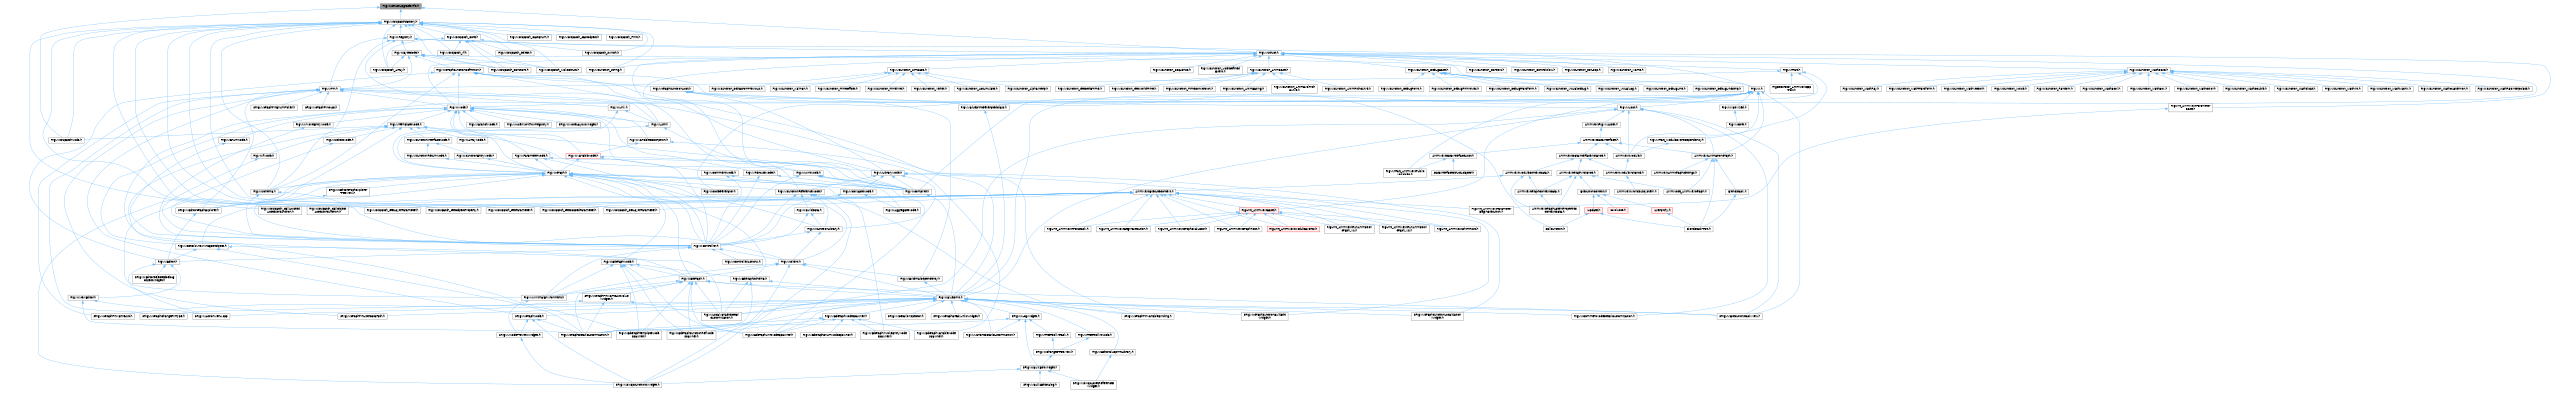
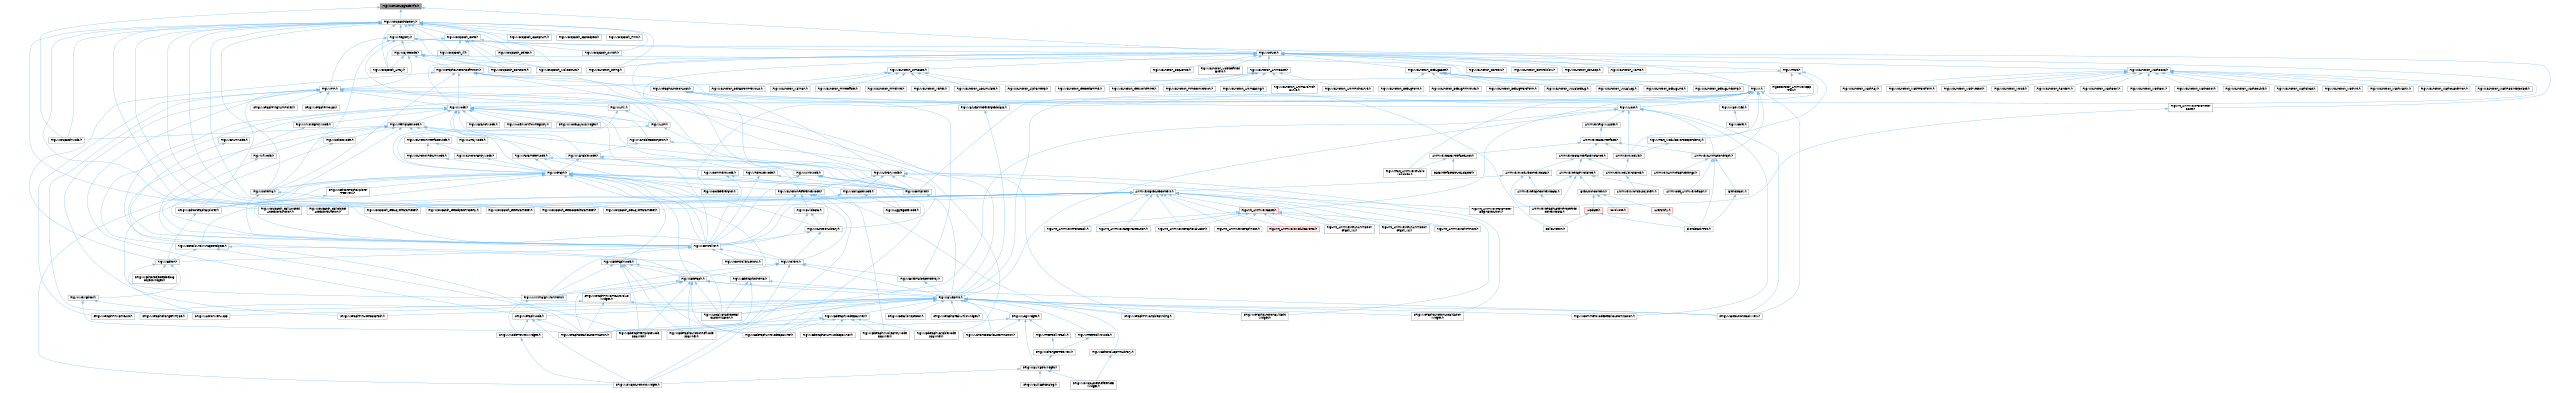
  digraph {
    node [color=grey40 fillcolor=white fontname=Helvetica fontsize=10 shape=box style=filled]
    edge [color=steelblue1 dir=back fontname=Helvetica fontsize=10 labelfontname=Helvetica labelfontsize=10 style=solid]
    n1 [color=gray40 fillcolor=grey60 fontcolor=black height=0.2 label="RigVMStructUpgradeInfo.h" width=0.4]
    n2 [height=0.2 label="RigVMDispatchFactory.h" width=0.4]
    n3 [height=0.2 label="RigVMDispatchNode.h" width=0.4]
    n4 [height=0.2 label="RigVMStruct.h" width=0.4]
    n5 [height=0.2 label="RigVMDispatch_Array.h" width=0.4]
    n6 [height=0.2 label="RigVMDispatch_CallHoisted\lAccessorFunction.h" width=0.4]
    n7 [height=0.2 label="RigVMDispatch_CallObject\lAccessorFunction.h" width=0.4]
    n8 [height=0.2 label="RigVMDispatch_CastEnum.h" width=0.4]
    n9 [height=0.2 label="RigVMDispatch_CastObject.h" width=0.4]
    n10 [height=0.2 label="RigVMDispatch_Constant.h" width=0.4]
    n11 [height=0.2 label="RigVMDispatch_Core.h" width=0.4]
    n12 [height=0.2 label="RigVMDispatch_If.h" width=0.4]
    n13 [height=0.2 label="RigVMDispatch_MakeStruct.h" width=0.4]
    n14 [height=0.2 label="RigVMDispatch_Select.h" width=0.4]
    n15 [height=0.2 label="RigVMDispatch_Switch.h" width=0.4]
    n16 [height=0.2 label="RigVMDispatch_GetLayerParameter.h" width=0.4]
    n17 [height=0.2 label="RigVMDispatch_GetObjectProperty.h" width=0.4]
    n18 [height=0.2 label="RigVMDispatch_GetParameter.h" width=0.4]
    n19 [height=0.2 label="RigVMDispatch_GetScopedParameter.h" width=0.4]
    n20 [height=0.2 label="RigVMDispatch_Print.h" width=0.4]
    n21 [height=0.2 label="RigVMDispatch_SetLayerParameter.h" width=0.4]
    n22 [height=0.2 label="RigVMFunction_String.h" width=0.4]
    n23 [height=0.2 label="RigVMRegistry.h" width=0.4]
    n24 [height=0.2 label="RigVMSchema.h" width=0.4]
    n25 [height=0.2 label="RigVMCompiler.h" width=0.4]
    n26 [height=0.2 label="RigVMNode.h" width=0.4]
    n27 [color=red fillcolor="#FFF0F0" height=0.2 label="RigUnit_AnimNextBase.h" width=0.4]
    n28 [height=0.2 label="RigVMUnitNode.h" width=0.4]
    n29 [height=0.2 label="RigUnit_AnimNextParameter\lBase.h" width=0.4]
    n30 [height=0.2 label="RigVMFunction_AnimBase.h" width=0.4]
    n31 [height=0.2 label="RigVMFunction_Context.h" width=0.4]
    n32 [height=0.2 label="RigVMFunction_ControlFlow.h" width=0.4]
    n33 [height=0.2 label="RigVMFunction_DebugBase.h" width=0.4]
    n34 [height=0.2 label="RigVMFunction_ForLoop.h" width=0.4]
    n35 [height=0.2 label="RigVMFunction_MathBase.h" width=0.4]
    n36 [height=0.2 label="RigVMFunction_Name.h" width=0.4]
    n37 [height=0.2 label="RigVMFunction_Sequence.h" width=0.4]
    n38 [height=0.2 label="RigVMFunction_SimBase.h" width=0.4]
    n39 [height=0.2 label="RigVMFunction_UserDefined\lEvent.h" width=0.4]
    n40 [height=0.2 label="RigVMTrait.h" width=0.4]
    n41 [height=0.2 label="RigVM.h" width=0.4]
    n42 [height=0.2 label="RigVMAST.h" width=0.4]
    n43 [height=0.2 label="RigVMByteCode.h" width=0.4]
    n44 [height=0.2 label="RigVMPin.h" width=0.4]
    n45 [height=0.2 label="RigVMClient.h" width=0.4]
    n46 [height=0.2 label="RigVMController.h" width=0.4]
    n47 [height=0.2 label="AnimNextAnimationGraph.h" width=0.4]
    n48 [height=0.2 label="AnimNextModule.h" width=0.4]
    n49 [height=0.2 label="RigVMBlueprint.h" width=0.4]
    n50 [height=0.2 label="SRigVMExecutionStackView.h" width=0.4]
    n51 [height=0.2 label="RigVMBlueprintGeneratedClass.h" width=0.4]
    n52 [height=0.2 label="RigVMCodeGenerator.h" width=0.4]
    n53 [height=0.2 label="RigVMEdGraph.h" width=0.4]
    n54 [height=0.2 label="RigVMHost.h" width=0.4]
    n55 [height=0.2 label="RigVMNativized.h" width=0.4]
    n56 [height=0.2 label="RigVMGraph.h" width=0.4]
    n57 [height=0.2 label="RigVMGraphFunctionDefinition.h" width=0.4]
    n58 [height=0.2 label="SRigVMGraphChangePinType.h" width=0.4]
    n59 [height=0.2 label="SRigVMGraphNode.h" width=0.4]
    n60 [height=0.2 label="SRigVMGraphPinUserDataPath.h" width=0.4]
    n61 [height=0.2 label="SRigVMGraphPinVariableBinding.h" width=0.4]
    n62 [height=0.2 label="SRigVMGraphPinNameList.h" width=0.4]
    n63 [height=0.2 label="SRigVMEditorGraphExplorer.h" width=0.4]
    n64 [height=0.2 label="RigVMLink.h" width=0.4]
    n65 [height=0.2 label="SRigVMGraphPinEnumPicker.h" width=0.4]
    n66 [height=0.2 label="SRigVMGraphPinQuat.h" width=0.4]
    n67 [height=0.2 label="AnimNextAnimGraphSettings.h" width=0.4]
    n68 [height=0.2 label="AnimNode_AnimNextGraph.h" width=0.4]
    n69 [height=0.2 label="BlendStackTrait.h" width=0.4]
    n70 [height=0.2 label="IBlendStack.h" width=0.4]
    n71 [height=0.2 label="AnimNextModuleInstance.h" width=0.4]
    n72 [height=0.2 label="RigVMCommentNodeDetailCustomization.h" width=0.4]
    n73 [height=0.2 label="RigVMEdGraphFunctionRefNode\lSpawner.h" width=0.4]
    n74 [height=0.2 label="RigVMEdGraphNodeSpawner.h" width=0.4]
    n75 [height=0.2 label="RigVMEdGraphUnitNodeSpawner.h" width=0.4]
    n76 [height=0.2 label="RigVMEditorBlueprintLibrary.h" width=0.4]
    n77 [height=0.2 label="RigVMGraphDetailCustomization.h" width=0.4]
    n78 [height=0.2 label="RigVMLocalVariableDetail\lCustomization.h" width=0.4]
    n79 [height=0.2 label="RigVMTreeToolkitNode.h" width=0.4]
    n80 [height=0.2 label="RigVMVariantDetailCustomization.h" width=0.4]
    n81 [height=0.2 label="SRigVMActionMenu.cpp" width=0.4]
    n82 [height=0.2 label="SRigVMDetailsInspector.h" width=0.4]
    n83 [height=0.2 label="SRigVMGraphBreakLinksWidget.h" width=0.4]
    n84 [height=0.2 label="SRigVMGraphFunctionBulkEdit\lWidget.h" width=0.4]
    n85 [height=0.2 label="SRigVMGraphFunctionLocalization\lWidget.h" width=0.4]
    n86 [height=0.2 label="SRigVMLogWidget.h" width=0.4]
    n87 [height=0.2 label="RigVMEdGraphTemplateNode\lSpawner.h" width=0.4]
    n88 [height=0.2 label="RigVMMinimalEnvironment.h" width=0.4]
    n89 [height=0.2 label="SRigVMGraphPinNameListValue\lWidget.h" width=0.4]
    n90 [height=0.2 label="AnimNextRigVMAsset.h" width=0.4]
    n91 [height=0.2 label="RigVMCore.h" width=0.4]
    n92 [height=0.2 label="RigVMDetailsViewWrapperObject.h" width=0.4]
    n93 [height=0.2 label="RigVMBranchNode.h" width=0.4]
    n94 [height=0.2 label="RigVMCommentNode.h" width=0.4]
    n95 [height=0.2 label="RigVMEnumNode.h" width=0.4]
    n96 [height=0.2 label="RigVMInvokeEntryNode.h" width=0.4]
    n97 [height=0.2 label="RigVMParameterNode.h" width=0.4]
    n98 [height=0.2 label="RigVMRerouteNode.h" width=0.4]
    n99 [height=0.2 label="RigVMTemplateNode.h" width=0.4]
    n100 [height=0.2 label="RigVMUserWorkflowRegistry.h" width=0.4]
    n101 [height=0.2 label="RigVMVariableDescription.h" width=0.4]
-   n102 [color=red height=0.2 label="RigVMVariableNode.h" width=0.4]
+   n102 [height=0.2 label="RigVMVariableNode.h" width=0.4]
    n103 [height=0.2 label="SRigVMNodeLayoutWidget.h" width=0.4]
    n104 [height=0.2 label="AnimNextWorldSubsystem.h" width=0.4]
    n105 [height=0.2 label="RigVMEdGraphEnumNodeSpawner.h" width=0.4]
    n106 [height=0.2 label="RigVMEdGraphInvokeEntryNode\lSpawner.h" width=0.4]
    n107 [height=0.2 label="RigVMEdGraphVariableNode\lSpawner.h" width=0.4]
    n108 [height=0.2 label="SRigVMSwapAssetReferences\lWidget.h" width=0.4]
    n109 [height=0.2 label="SRigVMChangesTreeView.h" width=0.4]
    n110 [height=0.2 label="SRigVMSwapFunctionsWidget.h" width=0.4]
    n111 [height=0.2 label="SRigVMNodePreviewWidget.h" width=0.4]
    n112 [height=0.2 label="SRigVMBulkEditWidget.h" width=0.4]
    n113 [height=0.2 label="RigVMTreeToolkitTask.h" width=0.4]
    n114 [height=0.2 label="SRigVMBulkEditDialog.h" width=0.4]
    n115 [height=0.2 label="AnimNextDataInterface.h" width=0.4]
    n116 [height=0.2 label="AnimNextDataInterfaceHost.h" width=0.4]
    n117 [height=0.2 label="AnimNextDataInterfaceInstance.h" width=0.4]
    n118 [height=0.2 label="DataInterfaceStructAdapter.h" width=0.4]
    n119 [height=0.2 label="RigVMTrait_AnimNextPublic\lVariables.h" width=0.4]
    n120 [height=0.2 label="AnimNextGraphInstance.h" width=0.4]
    n121 [height=0.2 label="AnimNextModuleContextData.h" width=0.4]
    n122 [height=0.2 label="AnimNextGraphContextData.h" width=0.4]
    n123 [height=0.2 label="AnimNextGraphLatentProperties\lContextData.h" width=0.4]
    n124 [height=0.2 label="ExecutionContext.h" width=0.4]
    n125 [height=0.2 label="AnimNextExecuteContext.h" width=0.4]
    n126 [color=red fillcolor="#FFF0F0" height=0.2 label="IEvaluate.h" width=0.4]
    n127 [color=red fillcolor="#FFF0F0" height=0.2 label="IHierarchy.h" width=0.4]
    n128 [color=red fillcolor="#FFF0F0" height=0.2 label="IUpdate.h" width=0.4]
    n129 [height=0.2 label="CallFunction.h" width=0.4]
    n130 [height=0.2 label="RigUnit_AnimNextBeginExecution.h" width=0.4]
    n131 [height=0.2 label="RigUnit_AnimNextGraphEvaluator.h" width=0.4]
    n132 [height=0.2 label="RigUnit_AnimNextGraphRoot.h" width=0.4]
    n133 [color=red fillcolor="#FFF0F0" height=0.2 label="RigUnit_AnimNextModuleEvents.h" width=0.4]
    n134 [height=0.2 label="RigUnit_AnimNextRunAnimation\lGraph_v1.h" width=0.4]
    n135 [height=0.2 label="RigUnit_AnimNextRunAnimation\lGraph_v2.h" width=0.4]
    n136 [height=0.2 label="RigUnit_AnimNextShimRoot.h" width=0.4]
    n137 [height=0.2 label="RigUnit_AnimNextTraitStack.h" width=0.4]
    n138 [height=0.2 label="RigUnit_AnimNextParameter\lBeginExecution.h" width=0.4]
    n139 [height=0.2 label="RigVMCollapseNode.h" width=0.4]
    n140 [height=0.2 label="RigVMEdGraphNode.h" width=0.4]
    n141 [height=0.2 label="RigVMEdGraphSchema.h" width=0.4]
    n142 [height=0.2 label="RigVMFunctionLibrary.h" width=0.4]
    n143 [height=0.2 label="RigVMFunctionReferenceNode.h" width=0.4]
    n144 [height=0.2 label="SRigVMEditorGraphExplorer\lTreeView.h" width=0.4]
    n145 [height=0.2 label="RigVMEditor.h" width=0.4]
    n146 [height=0.2 label="RigVMArrayNode.h" width=0.4]
    n147 [height=0.2 label="RigVMFunctionInterfaceNode.h" width=0.4]
    n148 [height=0.2 label="RigVMIfNode.h" width=0.4]
    n149 [height=0.2 label="RigVMLibraryNode.h" width=0.4]
    n150 [height=0.2 label="RigVMSelectNode.h" width=0.4]
    n151 [height=0.2 label="RigVMExternalDependency.h" width=0.4]
    n152 [height=0.2 label="RigVMAggregateNode.h" width=0.4]
    n153 [height=0.2 label="RigVMControllerActions.h" width=0.4]
    n154 [height=0.2 label="RigVMBuildData.h" width=0.4]
    n155 [height=0.2 label="RigVMNewEditor.h" width=0.4]
    n156 [height=0.2 label="SRigVMEditorSelectedDebug\lObjectWidget.h" width=0.4]
    n157 [height=0.2 label="RigVMFunctionEntryNode.h" width=0.4]
    n158 [height=0.2 label="RigVMFunctionReturnNode.h" width=0.4]
    n159 [height=0.2 label="RigVMGraphFunctionHost.h" width=0.4]
    n160 [height=0.2 label="RigVMFunction_AnimEasing.h" width=0.4]
    n161 [height=0.2 label="RigVMFunction_AnimEvalRich\lCurve.h" width=0.4]
    n162 [height=0.2 label="RigVMFunction_AnimRichCurve.h" width=0.4]
    n163 [height=0.2 label="RigVMFunction_GetDeltaTime.h" width=0.4]
    n164 [height=0.2 label="RigVMFunction_GetWorldTime.h" width=0.4]
    n165 [height=0.2 label="RigVMFunction_TimeConversion.h" width=0.4]
    n166 [height=0.2 label="RigVMFunction_DebugLine.h" width=0.4]
    n167 [height=0.2 label="RigVMFunction_DebugLineStrip.h" width=0.4]
    n168 [height=0.2 label="RigVMFunction_DebugPoint.h" width=0.4]
    n169 [height=0.2 label="RigVMFunction_DebugPrimitives.h" width=0.4]
    n170 [height=0.2 label="RigVMFunction_DebugTransform.h" width=0.4]
    n171 [height=0.2 label="RigVMFunction_VisualDebug.h" width=0.4]
    n172 [height=0.2 label="RigVMFunction_VisualLog.h" width=0.4]
    n173 [height=0.2 label="RigVMFunction_MathBool.h" width=0.4]
    n174 [height=0.2 label="RigVMFunction_MathBox.h" width=0.4]
    n175 [height=0.2 label="RigVMFunction_MathColor.h" width=0.4]
    n176 [height=0.2 label="RigVMFunction_MathDouble.h" width=0.4]
    n177 [height=0.2 label="RigVMFunction_MathFloat.h" width=0.4]
    n178 [height=0.2 label="RigVMFunction_MathInt.h" width=0.4]
    n179 [height=0.2 label="RigVMFunction_MathMatrix.h" width=0.4]
    n180 [height=0.2 label="RigVMFunction_MathQuaternion.h" width=0.4]
    n181 [height=0.2 label="RigVMFunction_MathRBFInterpolate.h" width=0.4]
    n182 [height=0.2 label="RigVMFunction_MathRay.h" width=0.4]
    n183 [height=0.2 label="RigVMFunction_MathTransform.h" width=0.4]
    n184 [height=0.2 label="RigVMFunction_MathVector.h" width=0.4]
    n185 [height=0.2 label="RigVMFunction_Noise.h" width=0.4]
    n186 [height=0.2 label="RigVMFunction_Random.h" width=0.4]
    n187 [height=0.2 label="RigVMFunction_Accumulate.h" width=0.4]
    n188 [height=0.2 label="RigVMFunction_AlphaInterp.h" width=0.4]
    n189 [height=0.2 label="RigVMFunction_DeltaFromPrevious.h" width=0.4]
    n190 [height=0.2 label="RigVMFunction_Kalman.h" width=0.4]
    n191 [height=0.2 label="RigVMFunction_TimeOffset.h" width=0.4]
    n192 [height=0.2 label="RigVMFunction_Timeline.h" width=0.4]
    n193 [height=0.2 label="RigVMFunction_Verlet.h" width=0.4]
    n194 [height=0.2 label="RigDecorator_AnimNextCpp\lTrait.h" width=0.4]
    n195 [height=0.2 label="RigVMTrait_ModuleEventDependency.h" width=0.4]
    n1 -> n2
    n1 -> n3
    n1 -> n4
    n2 -> n3
    n2 -> n5
    n2 -> n6
    n2 -> n7
    n2 -> n8
    n2 -> n9
    n2 -> n10
    n2 -> n11
    n2 -> n12
    n2 -> n13
    n2 -> n14
    n2 -> n15
    n2 -> n16
    n2 -> n17
    n2 -> n18
    n2 -> n19
    n2 -> n20
    n2 -> n21
    n2 -> n22
    n2 -> n23
    n2 -> n24
    n4 -> n22
    n4 -> n25
    n4 -> n26
    n4 -> n27
    n4 -> n28
    n4 -> n29
    n4 -> n30
    n4 -> n31
    n4 -> n32
    n4 -> n33
    n4 -> n34
    n4 -> n35
    n4 -> n36
    n4 -> n37
    n4 -> n38
    n4 -> n39
    n4 -> n40
    n11 -> n5
    n11 -> n10
    n11 -> n12
    n11 -> n13
    n11 -> n14
    n11 -> n15
    n23 -> n4
    n23 -> n24
    n23 -> n41
    n23 -> n42
    n23 -> n43
    n23 -> n44
    n24 -> n45
    n24 -> n46
    n25 -> n49
    n26 -> n42
    n26 -> n56
    n26 -> n92
    n26 -> n93
    n26 -> n94
    n26 -> n95
    n26 -> n96
    n26 -> n97
    n26 -> n98
    n26 -> n99
    n26 -> n100
    n26 -> n101
    n26 -> n102
    n26 -> n103
    n27 -> n130
    n27 -> n131
    n27 -> n132
    n27 -> n133
    n27 -> n134
    n27 -> n135
    n27 -> n136
    n27 -> n137
    n28 -> n25
    n28 -> n46
    n28 -> n75
    n28 -> n152
    n29 -> n138
    n30 -> n160
    n30 -> n161
    n30 -> n162
    n30 -> n163
    n30 -> n164
    n30 -> n165
    n33 -> n166
    n33 -> n167
    n33 -> n168
    n33 -> n169
    n33 -> n170
    n33 -> n171
    n33 -> n172
    n35 -> n173
    n35 -> n174
    n35 -> n175
    n35 -> n176
    n35 -> n177
    n35 -> n178
    n35 -> n179
    n35 -> n180
    n35 -> n181
    n35 -> n182
    n35 -> n183
    n35 -> n184
    n35 -> n185
    n35 -> n186
    n38 -> n187
    n38 -> n188
    n38 -> n189
    n38 -> n190
    n38 -> n191
    n38 -> n192
    n38 -> n193
    n40 -> n44
    n40 -> n119
    n40 -> n194
    n40 -> n195
    n41 -> n25
    n41 -> n26
    n41 -> n47
    n41 -> n48
    n41 -> n49
    n41 -> n50
    n41 -> n51
    n41 -> n52
    n41 -> n53
    n41 -> n54
    n41 -> n55
    n42 -> n25
    n42 -> n56
    n43 -> n5
    n43 -> n10
    n43 -> n13
    n43 -> n41
    n43 -> n44
    n43 -> n57
    n44 -> n26
    n44 -> n42
    n44 -> n58
    n44 -> n59
    n44 -> n60
    n44 -> n61
    n44 -> n62
    n44 -> n63
    n44 -> n64
    n44 -> n65
    n44 -> n66
    n45 -> n49
    n45 -> n53
    n45 -> n88
    n45 -> n110
    n45 -> n151
    n46 -> n45
    n46 -> n88
    n46 -> n145
    n46 -> n153
    n47 -> n67
    n47 -> n68
    n47 -> n69
    n47 -> n70
    n48 -> n71
    n49 -> n50
    n49 -> n58
    n49 -> n59
    n49 -> n60
    n49 -> n61
    n49 -> n72
    n49 -> n73
    n49 -> n74
    n49 -> n75
    n49 -> n76
    n49 -> n77
    n49 -> n78
    n49 -> n79
    n49 -> n80
    n49 -> n81
    n49 -> n82
    n49 -> n83
    n49 -> n84
    n49 -> n85
    n49 -> n86
    n51 -> n49
    n53 -> n49
    n53 -> n50
    n53 -> n73
    n53 -> n75
    n53 -> n77
    n53 -> n78
    n53 -> n87
    n53 -> n88
    n53 -> n89
    n54 -> n47
    n54 -> n48
    n54 -> n49
    n54 -> n50
    n54 -> n72
    n54 -> n78
    n54 -> n90
    n55 -> n91
    n56 -> n24
    n56 -> n25
    n56 -> n45
    n56 -> n46
    n56 -> n52
    n56 -> n53
    n56 -> n63
    n56 -> n88
    n56 -> n92
    n56 -> n106
    n56 -> n110
    n56 -> n139
    n56 -> n140
    n56 -> n141
    n56 -> n142
    n56 -> n143
    n56 -> n144
    n57 -> n24
    n57 -> n26
    n57 -> n49
    n57 -> n129
    n57 -> n143
    n57 -> n145
    n57 -> n149
    n57 -> n159
    n59 -> n77
    n59 -> n110
    n59 -> n111
    n63 -> n145
    n64 -> n42
    n64 -> n56
    n70 -> n69
    n71 -> n104
    n74 -> n73
    n74 -> n75
    n74 -> n87
    n74 -> n105
    n74 -> n106
    n74 -> n107
    n76 -> n108
    n79 -> n109
    n86 -> n77
    n86 -> n80
    n86 -> n112
    n86 -> n113
    n88 -> n111
    n89 -> n62
    n89 -> n77
    n89 -> n78
    n90 -> n115
    n92 -> n77
    n92 -> n78
    n92 -> n145
    n94 -> n25
    n94 -> n46
    n95 -> n46
    n96 -> n46
    n97 -> n25
    n97 -> n46
    n97 -> n56
    n98 -> n25
    n98 -> n46
    n99 -> n3
    n99 -> n28
    n99 -> n46
    n99 -> n87
    n99 -> n146
    n99 -> n147
    n99 -> n148
    n99 -> n149
    n99 -> n150
    n101 -> n102
    n101 -> n107
    n102 -> n25
    n102 -> n46
    n102 -> n56
    n109 -> n112
    n111 -> n110
    n112 -> n108
    n112 -> n110
    n112 -> n114
    n113 -> n109
    n115 -> n47
    n115 -> n48
    n115 -> n116
    n115 -> n117
    n116 -> n118
    n116 -> n119
    n117 -> n71
    n117 -> n120
    n117 -> n121
    n120 -> n68
    n120 -> n122
    n120 -> n123
    n120 -> n124
    n121 -> n122
    n121 -> n123
    n121 -> n125
    n122 -> n123
    n124 -> n126
    n124 -> n127
    n124 -> n128
    n125 -> n6
    n125 -> n7
    n125 -> n16
    n125 -> n17
    n125 -> n18
    n125 -> n19
    n125 -> n21
    n125 -> n27
    n125 -> n130
    n125 -> n131
    n125 -> n132
    n125 -> n133
    n125 -> n134
    n125 -> n135
    n125 -> n136
    n125 -> n137
    n125 -> n138
    n127 -> n69
    n128 -> n69
    n128 -> n129
    n139 -> n46
    n139 -> n152
    n140 -> n53
    n140 -> n73
    n140 -> n75
    n140 -> n87
    n140 -> n88
    n140 -> n141
    n141 -> n49
    n141 -> n77
    n141 -> n78
    n142 -> n45
    n142 -> n46
    n143 -> n46
    n143 -> n61
    n143 -> n110
    n143 -> n142
    n143 -> n154
    n144 -> n63
    n145 -> n81
    n145 -> n155
    n145 -> n156
    n147 -> n157
    n147 -> n158
    n148 -> n46
    n149 -> n25
    n149 -> n84
    n149 -> n85
    n149 -> n139
    n149 -> n142
    n149 -> n143
    n150 -> n46
    n151 -> n49
    n154 -> n46
    n154 -> n142
    n155 -> n77
    n155 -> n81
    n157 -> n56
    n158 -> n56
    n159 -> n51
    n159 -> n54
    n159 -> n149
    n159 -> n151
    n195 -> n48
  }
